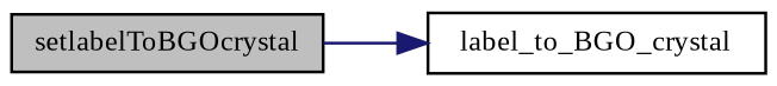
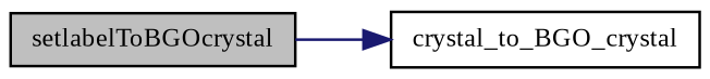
  digraph {
    rankdir=LR
    fontname="Liberation Serif"
    node [color=black fontname="Liberation Serif" fontsize=10 shape=record style=filled]
    n1 [fillcolor=grey75 fontcolor=black height=0.2 label=setlabelToBGOcrystal width=0.4]
-   n2 [fillcolor=white height=0.2 label=label_to_BGO_crystal width=0.4]
+   n2 [fillcolor=white height=0.2 label=crystal_to_BGO_crystal width=0.4]
    n1 -> n2 [color=midnightblue fontname="Liberation Serif" fontsize=10 labelfontname=Helvetica labelfontsize=10 style=solid]
  }
